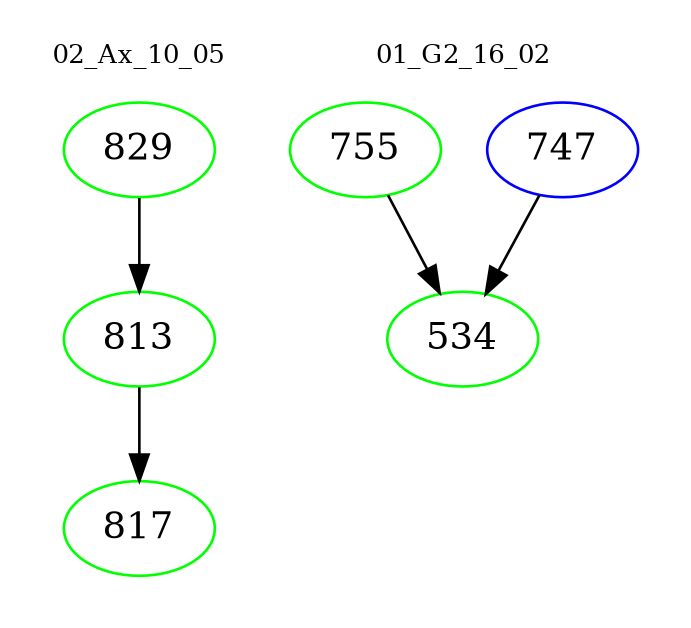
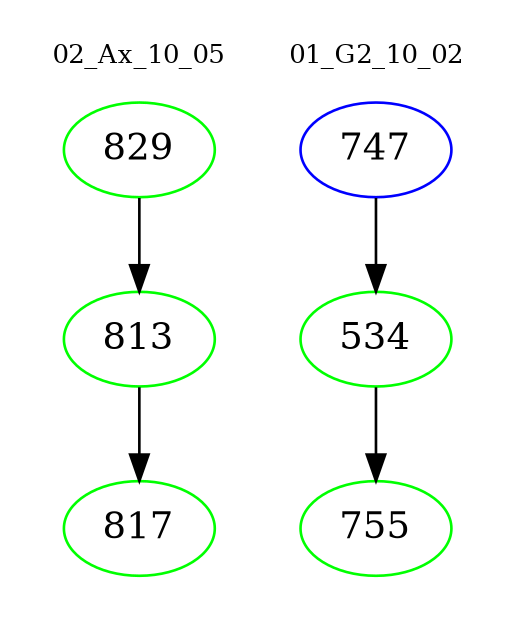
  digraph {
    node [color=green]
    edge [color=black]
    n1 [label=829]
    n2 [label=813]
    n3 [label=817]
    n4 [color=blue label=747]
    n5 [label=534]
    n6 [label=755]
    subgraph cluster_1 {
      color=white
      fontsize=10
      label="02_Ax_10_05"
      n1
      n2
      n3
    }
    subgraph cluster_2 {
      color=white
      fontsize=10
-     label="01_G2_16_02"
+     label="01_G2_10_02"
      n4
      n5
      n6
    }
    n1 -> n2
    n2 -> n3
    n4 -> n5
-   n6 -> n5
+   n5 -> n6
  }
